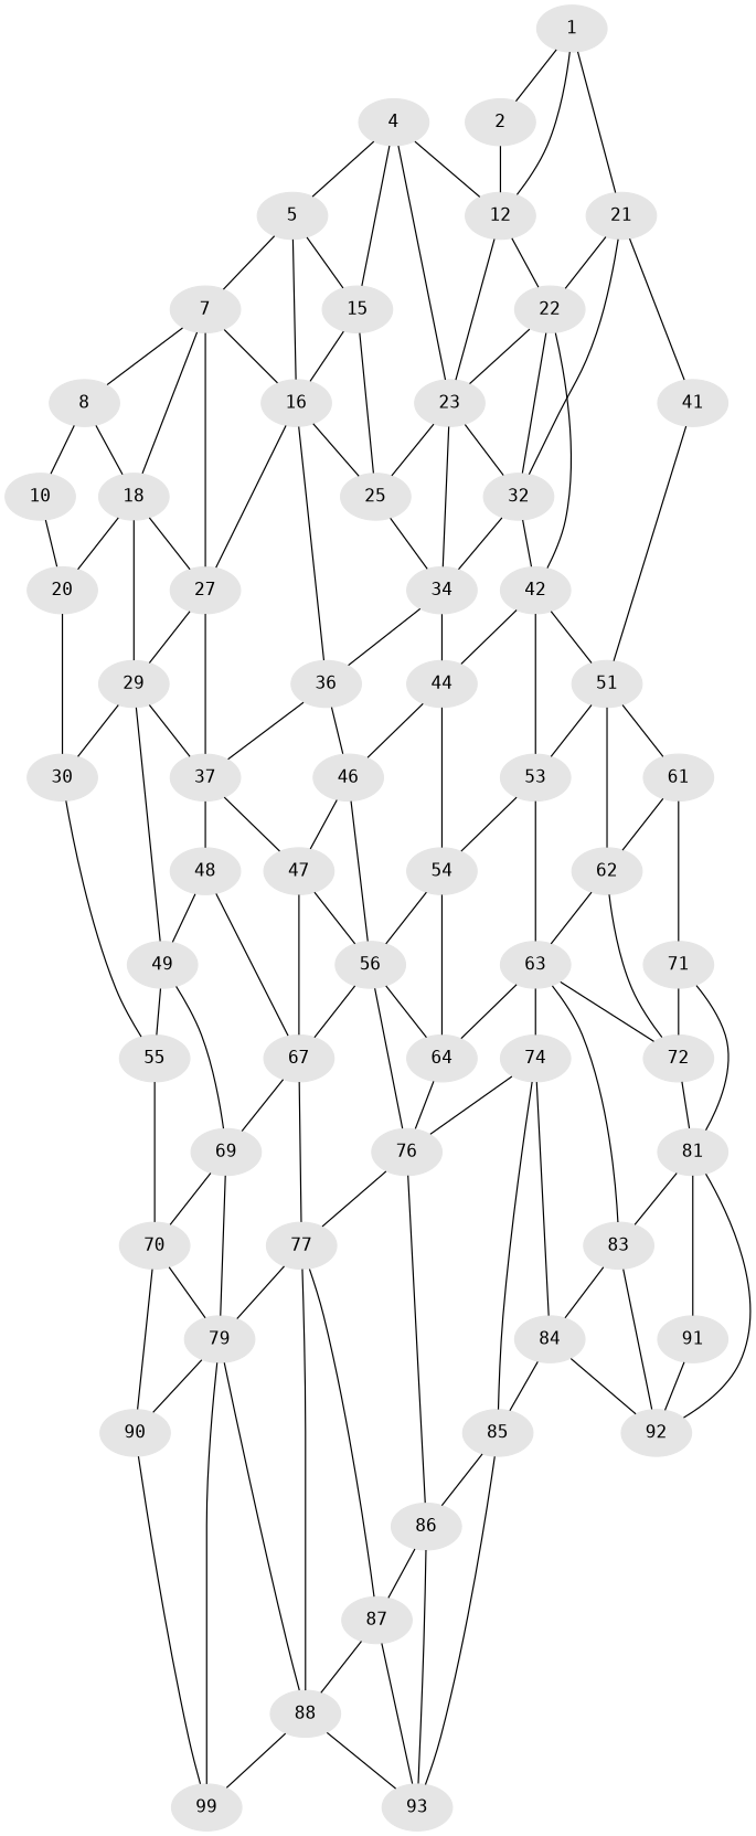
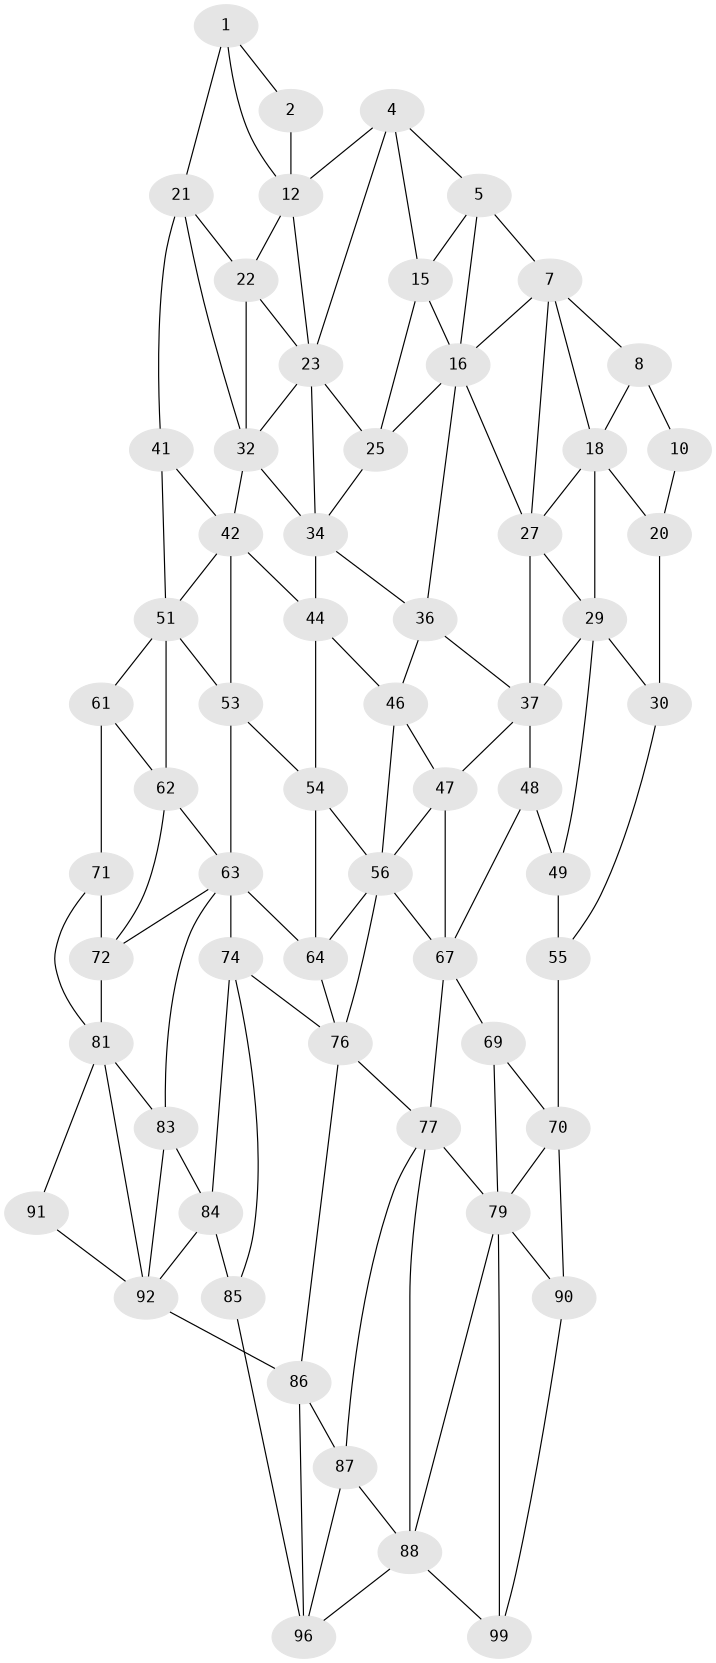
  graph {
    fontname="DejaVu Sans Mono"
    node [color=gray90 fontname="DejaVu Sans Mono" style=filled]
    edge [fontname="DejaVu Sans Mono"]
    1 [super="+11"]
    2
    12 [super="+13"]
    21 [super="+31"]
    23 [super="+24"]
    22
    32 [super="+33"]
    41
    4 [super="+14"]
    5 [super="+6"]
    15
    7 [super="+17"]
    16 [super="+26"]
    25
    34 [super="+35"]
    8 [super="+9"]
    18 [super="+19"]
    27 [super="+28"]
    36
    10
    20
    29 [super="+39"]
    37 [super="+38"]
    30 [super="+40"]
    46
    49 [super="+59"]
    n27 [label=55 super="+60"]
    42 [super="+43"]
    51 [super="+52"]
    44 [super="+45"]
    47 [super="+57"]
    48 [super="+58"]
    69
    70 [super="+80"]
    53
    54 [super="+55"]
    56 [super="+66"]
    67 [super="+68"]
    61
    62
    63 [super="+73"]
    64 [super="+65"]
    76
    77 [super="+78"]
    79 [super="+89"]
    90
    71
    72
    74 [super="+75"]
    83
    86
    81 [super="+82"]
    84 [super="+94"]
    85 [super="+95"]
    92 [super="+93"]
    87
    88 [super="+98"]
    99 [super="+100"]
    91
-   96 [super="+97" label=93]
+   96 [super="+97"]
    1 -- 2
    1 -- 12
    1 -- 21
    2 -- 12
    12 -- 23
    12 -- 22
    21 -- 22
    21 -- 32
    21 -- 41
    23 -- 32
    23 -- 25
    23 -- 34
    22 -- 23
    22 -- 32
    32 -- 34
    32 -- 42 [weight=2]
-   22 -- 42
+   41 -- 42
    41 -- 51
    4 -- 12
    4 -- 23
    4 -- 5
    4 -- 15
    5 -- 15
    5 -- 7
    5 -- 16
    15 -- 16
    15 -- 25
    7 -- 16
    7 -- 8
    7 -- 18
    7 -- 27
    16 -- 25
    16 -- 27
    16 -- 36
    25 -- 34
    34 -- 36
    34 -- 44 [weight=2]
    8 -- 18 [weight=2]
    8 -- 10
    18 -- 27
    18 -- 20
    18 -- 29
    27 -- 29
    27 -- 37 [weight=2]
    36 -- 37
    36 -- 46
    10 -- 20
    20 -- 30
    29 -- 37
    29 -- 30 [weight=2]
    29 -- 49
    37 -- 47
    37 -- 48
    30 -- n27
    46 -- 47
    46 -- 56
    49 -- n27 [weight=2]
-   49 -- 69
    n27 -- 70
    42 -- 51
    42 -- 44
    42 -- 53
    51 -- 53
    51 -- 61
    51 -- 62
    44 -- 46
    44 -- 54 [weight=2]
    47 -- 56
    47 -- 67
    48 -- 49 [weight=2]
    48 -- 67
    69 -- 70
    69 -- 79
    70 -- 79
    70 -- 90
    53 -- 54
    53 -- 63
    54 -- 56
    54 -- 64 [weight=2]
    56 -- 67
    56 -- 64
    56 -- 76
    67 -- 69
    67 -- 77 [weight=2]
    61 -- 62
    61 -- 71
    62 -- 63
    62 -- 72
    63 -- 64
    63 -- 72
    63 -- 74
    63 -- 83
    64 -- 76 [weight=2]
    76 -- 77
    76 -- 86
    77 -- 79
    77 -- 87
    77 -- 88
    79 -- 90
    79 -- 88
    79 -- 99
    90 -- 99
    71 -- 72
    71 -- 81
    72 -- 81
    74 -- 76
    74 -- 84
    74 -- 85
    83 -- 84
    83 -- 92
    86 -- 87
    86 -- 96
    81 -- 83
    81 -- 92
    81 -- 91
    84 -- 85 [weight=2]
    84 -- 92
-   85 -- 86
+   92 -- 86
    85 -- 96
    87 -- 88
    87 -- 96
    88 -- 99
    88 -- 96
    91 -- 92
  }
